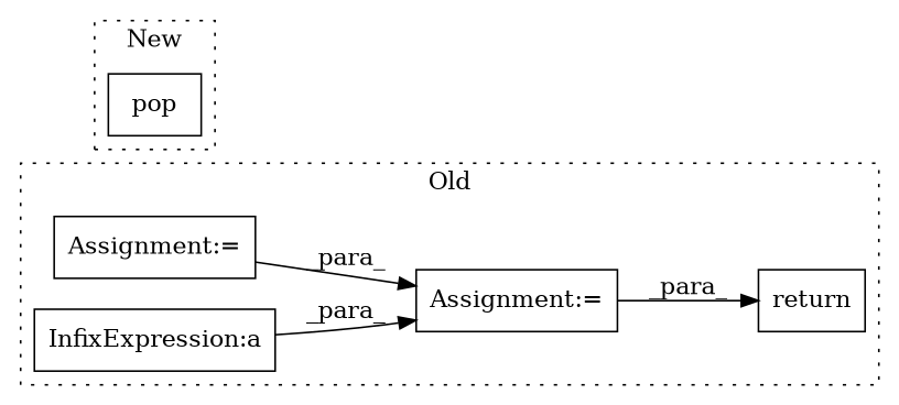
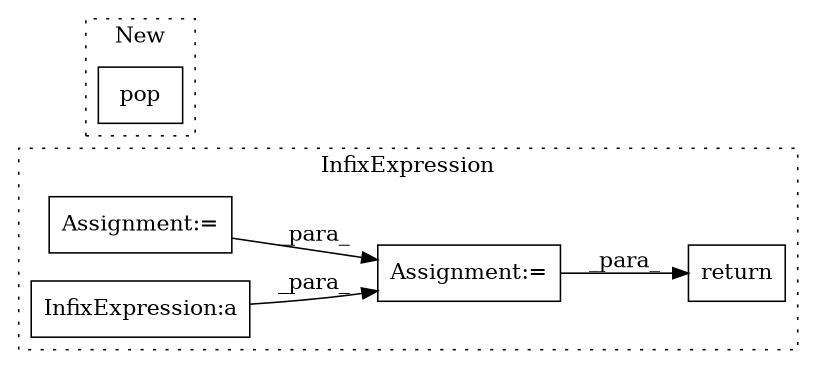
  digraph {
    rankdir=LR
    node [a=7 l=1 shape=box]
    n1 [a=41 l=7 label=return s=3547]
    n2 [label="Assignment:=" s=2414]
    n3 [label="Assignment:=" s=3210]
    n4 [a=27 l=3 label="InfixExpression:a" s=3246]
    n5 [a=32 l="4,1" label=pop s="2793,2810"]
    subgraph cluster_1 {
-     label=Old
+     label=InfixExpression
      style=dotted
      n1
      n2
      n3
      n4
    }
    subgraph cluster_2 {
      label=New
      style=dotted
      n5
    }
    n2 -> n3 [label=_para_]
    n3 -> n1 [label=_para_]
    n4 -> n3 [label=_para_]
  }
